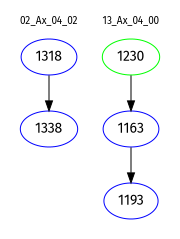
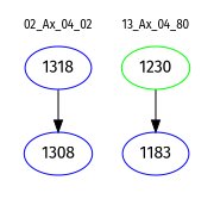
  digraph {
    fontname="Fira Sans"
    node [color=blue fontname="Fira Sans"]
    edge [color=black fontname="Fira Sans"]
    n1 [label=1318]
-   n2 [label=1338]
-   n3 [label=1163]
-   n4 [label=1193]
+   n2 [label=1308]
+   n3 [label=1183]
    n5 [color=green label=1230]
    subgraph cluster_1 {
      color=white
      fontsize=10
      label="02_Ax_04_02"
      n1
      n2
    }
    subgraph cluster_2 {
      color=white
      fontsize=10
-     label="13_Ax_04_00"
+     label="13_Ax_04_80"
      n3
-     n4
      n5
    }
    n1 -> n2
-   n3 -> n4
    n5 -> n3
  }
